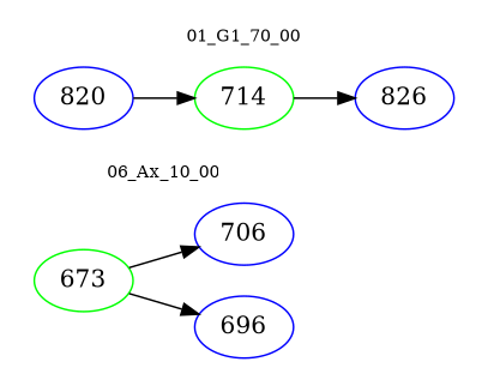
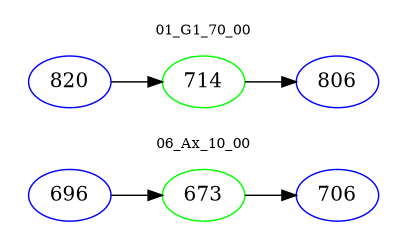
  digraph {
    rankdir=LR
    node [color=blue]
    edge [color=black]
    n1 [label=696]
    n2 [color=green label=673]
    n3 [label=706]
    n4 [label=820]
    n5 [color=green label=714]
-   n6 [label=826]
+   n6 [label=806]
    subgraph cluster_1 {
      color=white
      fontsize=10
      label="06_Ax_10_00"
      n1
      n2
      n3
    }
    subgraph cluster_2 {
      color=white
      fontsize=10
      label="01_G1_70_00"
      n4
      n5
      n6
    }
-   n2 -> n1
+   n1 -> n2
    n2 -> n3
    n4 -> n5
    n5 -> n6
  }
